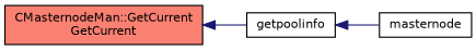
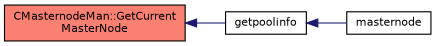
  digraph {
    rankdir=LR
    node [color=black fillcolor=white fontname=Helvetica fontsize=10 shape=record style=filled]
    edge [color=midnightblue dir=back fontname=Helvetica fontsize=10 labelfontname=Helvetica labelfontsize=10 style=solid]
-   n1 [fillcolor=salmon fontcolor=black height=0.2 label="CMasternodeMan::GetCurrent\lGetCurrent" width=0.4]
+   n1 [fillcolor=salmon fontcolor=black height=0.2 label="CMasternodeMan::GetCurrent\lMasterNode" width=0.4]
    n2 [height=0.2 label=getpoolinfo width=0.4]
    n3 [height=0.2 label=masternode width=0.4]
    n1 -> n2
    n2 -> n3
  }
